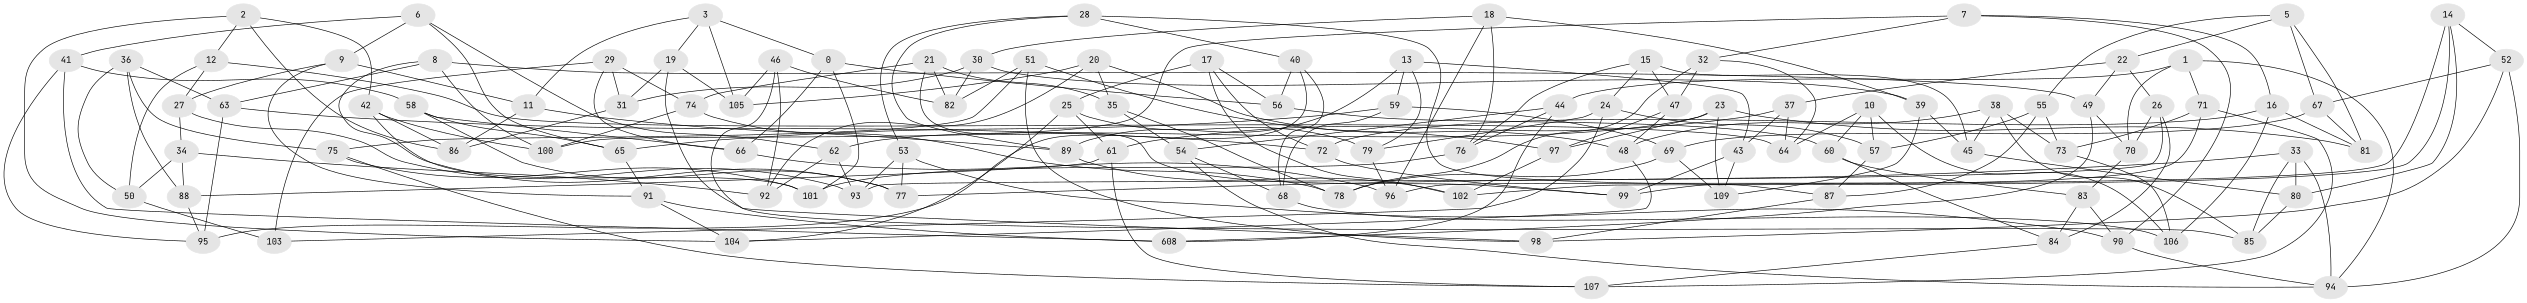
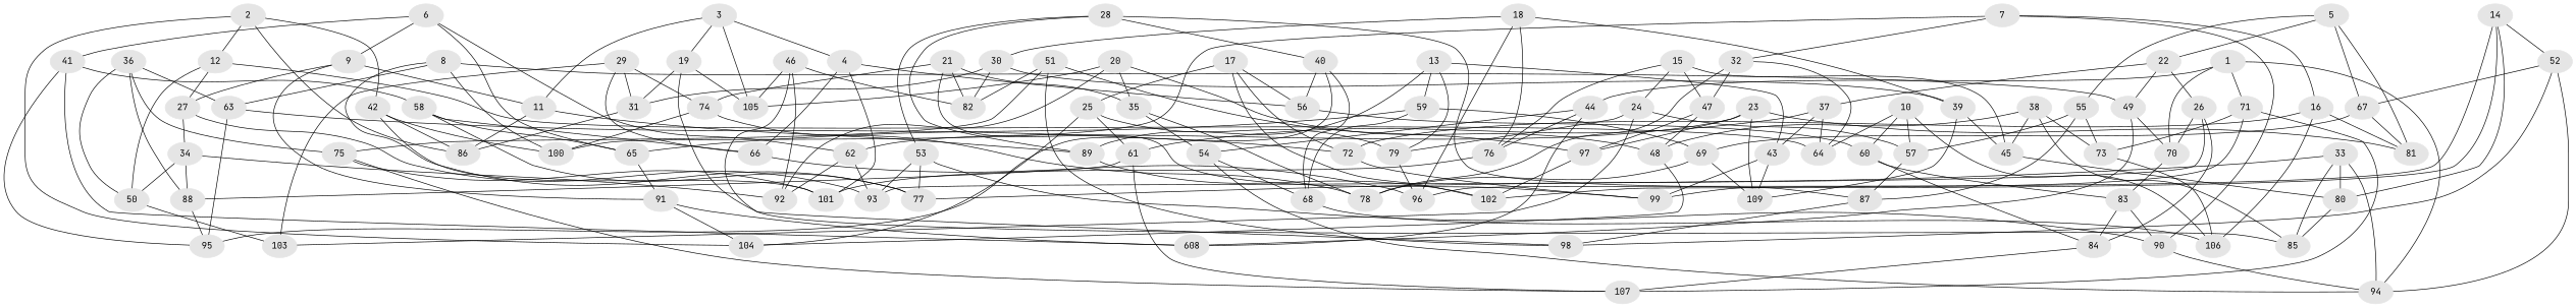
  graph {
    fontname="JetBrains Mono"
    node [color=gray90 fontname="JetBrains Mono" style=filled]
    edge [fontname="JetBrains Mono"]
    1
    44
    70
    71
    94
    76
    54
    n8 [label=608]
    83
    99
    73
    107
    2
    12
    42
    86
    104
    27
    64
    50
    101
    100
    3
-   4 [label=0]
+   4
    11
    19
    105
    56
    66
    89
    31
    85
    60
    96
    5
    22
    55
    67
    81
    49
    26
    37
    57
    87
    69
    6
    9
    41
    62
    65
    91
    95
    58
    92
    93
    7
    16
    32
    90
    106
    72
    47
    78
    8
    63
    77
    34
    10
    84
    102
    103
    13
    43
    59
    79
    109
    68
    14
    52
    80
    98
    15
    24
    45
    48
    97
    17
    25
    61
    18
    30
    39
    82
    20
    35
    21
    74
    23
    88
    28
    40
    53
    29
    33
    36
    75
    38
    46
    51
    1 -- 44
    1 -- 70
    1 -- 71
    1 -- 94
    44 -- 76
    44 -- 54
    44 -- n8
    70 -- 83
    71 -- 99
    71 -- 73
    71 -- 107
    76 -- 101
    54 -- 94
    54 -- 68
    83 -- 90
    83 -- 84
    73 -- 106
    2 -- 12
    2 -- 42
    2 -- 86
    2 -- 104
    12 -- 27
    12 -- 64
    12 -- 50
    42 -- 86
    42 -- 101
    42 -- 100
    27 -- 93
    27 -- 34
    50 -- 103
    3 -- 4
    3 -- 11
    3 -- 19
    3 -- 105
    4 -- 101
    4 -- 56
    4 -- 66
    11 -- 86
    11 -- 89
    19 -- 105
    19 -- 31
    19 -- 85
    56 -- 60
    66 -- 96
    89 -- 102
    31 -- 86
    60 -- 83
    60 -- 84
    5 -- 22
    5 -- 55
    5 -- 67
    5 -- 81
    22 -- 49
    22 -- 26
    22 -- 37
    55 -- 73
    55 -- 57
    55 -- 87
    67 -- 81
    67 -- 69
    49 -- 70
    49 -- n8
    26 -- 70
    26 -- 93
    26 -- 84
    37 -- 64
    37 -- 43
    37 -- 61
    57 -- 87
    87 -- 98
    69 -- 78
    69 -- 109
    6 -- 9
    6 -- 41
    6 -- 62
    6 -- 65
    9 -- 27
    9 -- 11
    9 -- 91
    41 -- n8
    41 -- 95
    41 -- 58
    62 -- 92
    62 -- 93
    65 -- 91
    91 -- n8
    91 -- 104
    58 -- 66
    58 -- 65
    58 -- 77
    7 -- 100
    7 -- 16
    7 -- 32
    7 -- 90
    16 -- 81
    16 -- 106
    16 -- 72
    32 -- 64
    32 -- 47
    32 -- 78
    90 -- 94
    72 -- 99
    47 -- 48
    47 -- 97
    8 -- 100
    8 -- 49
    8 -- 63
    8 -- 77
    63 -- 95
    63 -- 72
    34 -- 50
    34 -- 92
    34 -- 88
    10 -- 64
    10 -- 60
    10 -- 57
    10 -- 106
    84 -- 107
    13 -- 89
    13 -- 43
    13 -- 59
    13 -- 79
    43 -- 99
    43 -- 109
    59 -- 69
    59 -- 65
    59 -- 68
    79 -- 96
    68 -- 106
    14 -- 96
    14 -- 102
    14 -- 52
    14 -- 80
    52 -- 94
    52 -- 67
    52 -- 98
    80 -- 85
    15 -- 76
    15 -- 47
    15 -- 24
    15 -- 45
    24 -- 57
    24 -- 103
    24 -- 79
    45 -- 80
    48 -- 104
    97 -- 102
    17 -- 56
    17 -- 72
    17 -- 102
    17 -- 25
    25 -- 104
    25 -- 79
    25 -- 61
    61 -- 107
    61 -- 88
    18 -- 76
    18 -- 96
    18 -- 30
    18 -- 39
    30 -- 31
    30 -- 39
    30 -- 82
    39 -- 109
    39 -- 45
    20 -- 105
    20 -- 92
    20 -- 48
    20 -- 35
    35 -- 54
    35 -- 78
    21 -- 99
    21 -- 82
    21 -- 35
    21 -- 74
    74 -- 100
    74 -- 78
    23 -- 81
    23 -- 62
    23 -- 109
    23 -- 97
    88 -- 95
    28 -- 89
    28 -- 87
    28 -- 40
    28 -- 53
    40 -- 56
    40 -- 95
    40 -- 68
    53 -- 93
    53 -- 90
    53 -- 77
    29 -- 66
    29 -- 31
    29 -- 103
    29 -- 74
    33 -- 94
    33 -- 85
    33 -- 77
    33 -- 80
    36 -- 50
    36 -- 63
    36 -- 88
    36 -- 75
    75 -- 107
    75 -- 101
    38 -- 73
    38 -- 85
    38 -- 45
    38 -- 48
    46 -- 105
    46 -- 92
    46 -- 98
    46 -- 82
    51 -- 98
    51 -- 97
    51 -- 82
    51 -- 75
  }
